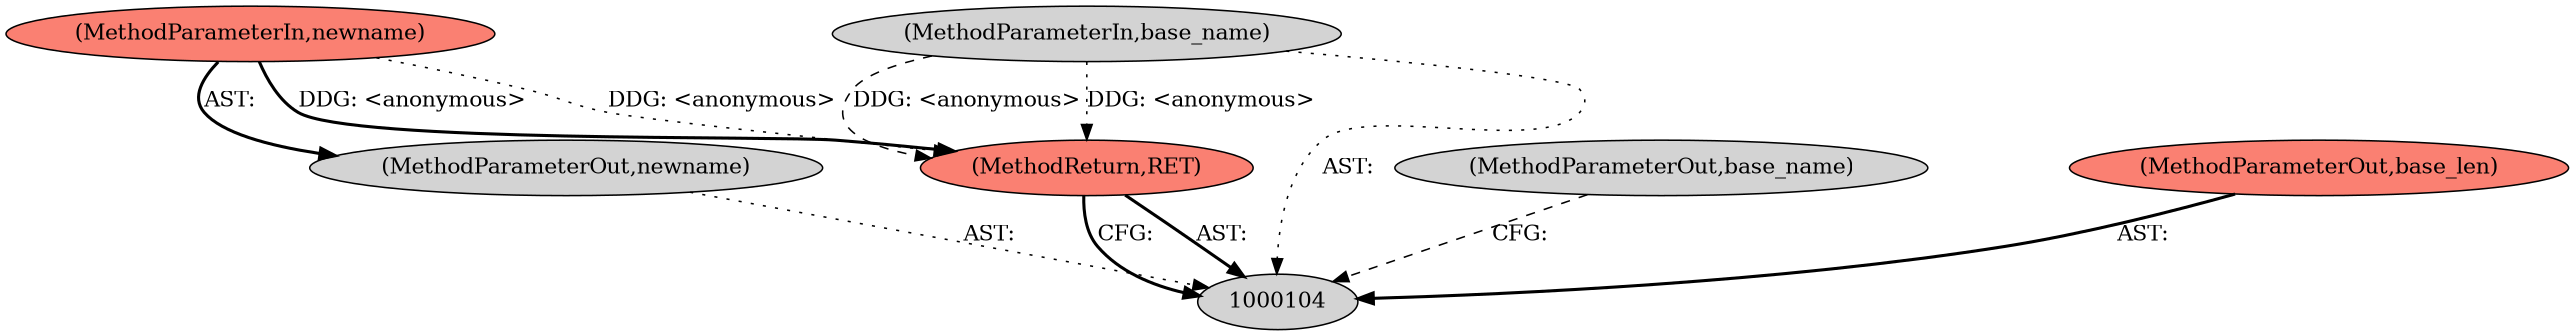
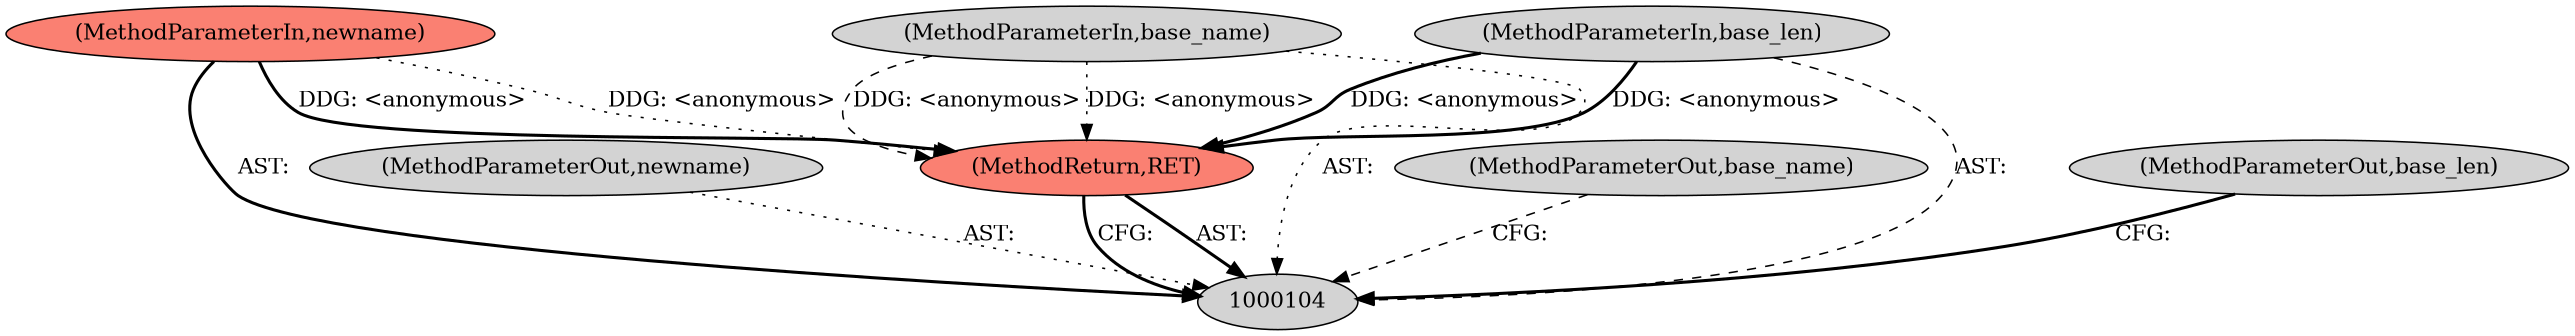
  digraph {
    node [fillcolor=lightgrey style=filled]
    edge [style=bold]
    n1 [fillcolor=salmon label="(MethodParameterIn,newname)"]
    n2 [fillcolor=salmon label="(MethodReturn,RET)"]
    1000104
    n4 [label="(MethodParameterOut,newname)"]
    n5 [label="(MethodParameterIn,base_name)"]
    n6 [label="(MethodParameterOut,base_name)"]
-   n8 [fillcolor=salmon label="(MethodParameterOut,base_len)"]
+   n7 [label="(MethodParameterIn,base_len)"]
+   n8 [label="(MethodParameterOut,base_len)"]
    n1 -> n2 [label="DDG: <anonymous>"]
    n1 -> n2 [label="DDG: <anonymous>" style=dotted]
-   n1 -> n4 [label="AST: "]
+   n1 -> 1000104 [label="AST: "]
    n2 -> 1000104 [label="AST: "]
    n2 -> 1000104 [label="CFG: "]
    n4 -> 1000104 [label="AST: " style=dotted]
    n5 -> n2 [label="DDG: <anonymous>" style=dotted]
    n5 -> n2 [label="DDG: <anonymous>" style=dashed]
    n5 -> 1000104 [label="AST: " style=dotted]
    n6 -> 1000104 [label="CFG: " style=dashed]
-   n8 -> 1000104 [label="AST: "]
+   n7 -> n2 [label="DDG: <anonymous>"]
+   n7 -> n2 [label="DDG: <anonymous>"]
+   n7 -> 1000104 [label="AST: " style=dashed]
+   n8 -> 1000104 [label="CFG: "]
  }
